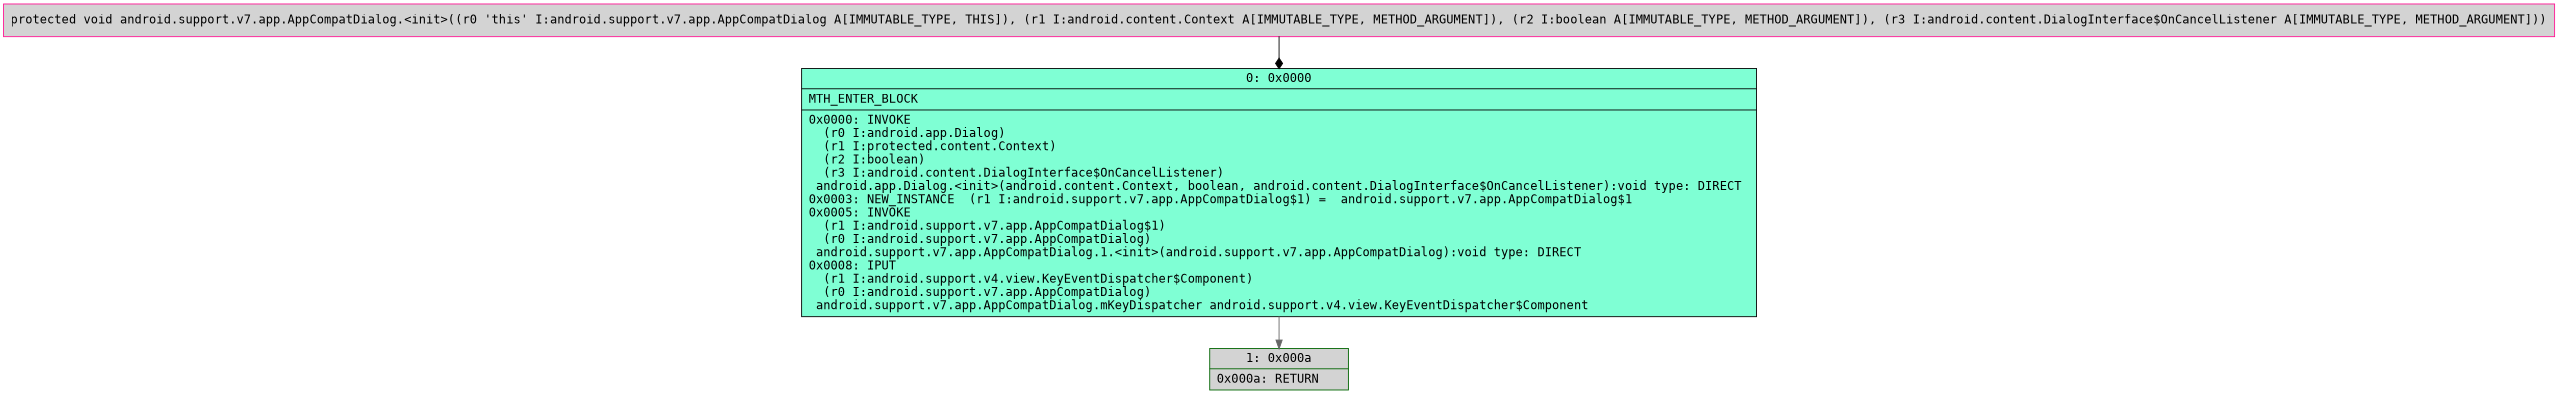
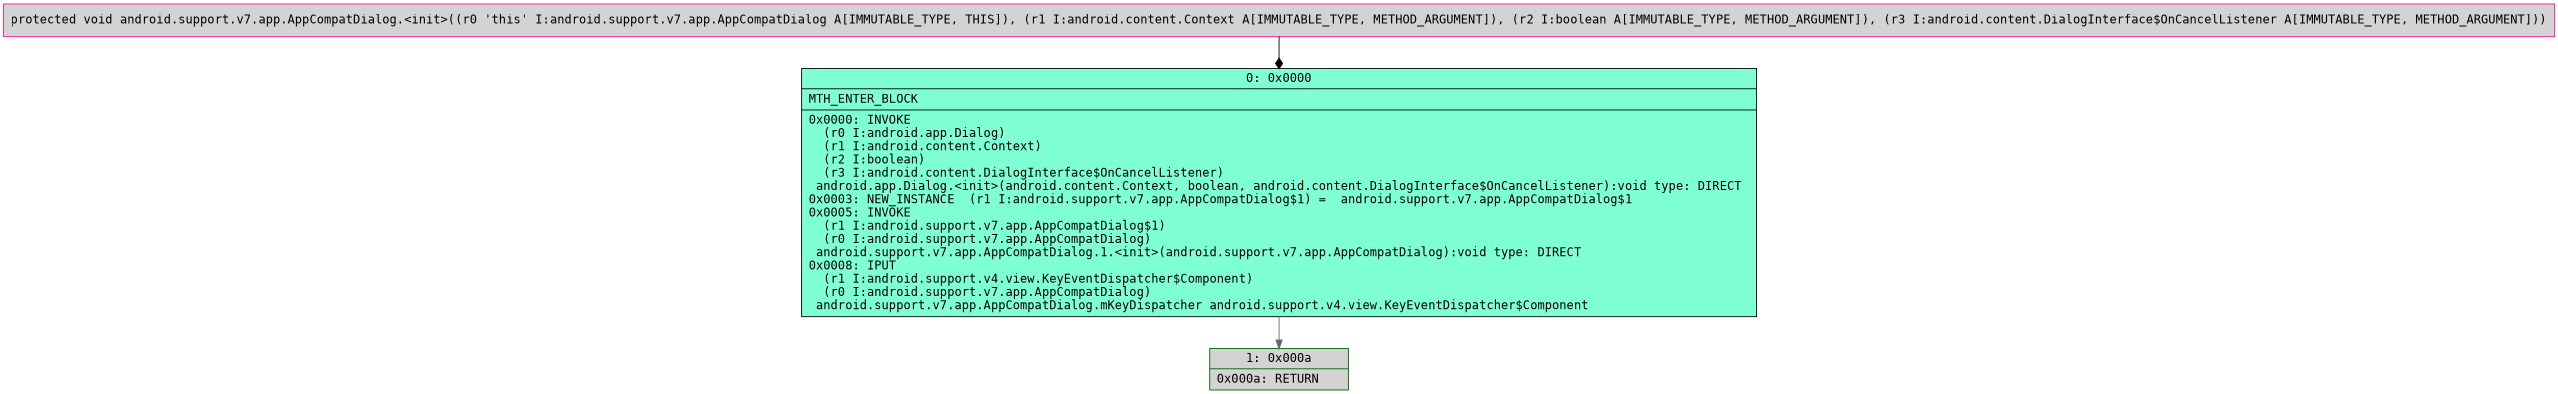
  digraph {
    fontname="DejaVu Sans Mono"
    node [shape=record style=filled fillcolor=lightgrey fontname="DejaVu Sans Mono"]
    edge [fontname="DejaVu Sans Mono"]
-   n1 [label="{0\:\ 0x0000|MTH_ENTER_BLOCK\l|0x0000: INVOKE  \l  (r0 I:android.app.Dialog)\l  (r1 I:protected.content.Context)\l  (r2 I:boolean)\l  (r3 I:android.content.DialogInterface$OnCancelListener)\l android.app.Dialog.\<init\>(android.content.Context, boolean, android.content.DialogInterface$OnCancelListener):void type: DIRECT \l0x0003: NEW_INSTANCE  (r1 I:android.support.v7.app.AppCompatDialog$1) =  android.support.v7.app.AppCompatDialog$1 \l0x0005: INVOKE  \l  (r1 I:android.support.v7.app.AppCompatDialog$1)\l  (r0 I:android.support.v7.app.AppCompatDialog)\l android.support.v7.app.AppCompatDialog.1.\<init\>(android.support.v7.app.AppCompatDialog):void type: DIRECT \l0x0008: IPUT  \l  (r1 I:android.support.v4.view.KeyEventDispatcher$Component)\l  (r0 I:android.support.v7.app.AppCompatDialog)\l android.support.v7.app.AppCompatDialog.mKeyDispatcher android.support.v4.view.KeyEventDispatcher$Component \l}" fillcolor=aquamarine color=black]
+   n1 [label="{0\:\ 0x0000|MTH_ENTER_BLOCK\l|0x0000: INVOKE  \l  (r0 I:android.app.Dialog)\l  (r1 I:android.content.Context)\l  (r2 I:boolean)\l  (r3 I:android.content.DialogInterface$OnCancelListener)\l android.app.Dialog.\<init\>(android.content.Context, boolean, android.content.DialogInterface$OnCancelListener):void type: DIRECT \l0x0003: NEW_INSTANCE  (r1 I:android.support.v7.app.AppCompatDialog$1) =  android.support.v7.app.AppCompatDialog$1 \l0x0005: INVOKE  \l  (r1 I:android.support.v7.app.AppCompatDialog$1)\l  (r0 I:android.support.v7.app.AppCompatDialog)\l android.support.v7.app.AppCompatDialog.1.\<init\>(android.support.v7.app.AppCompatDialog):void type: DIRECT \l0x0008: IPUT  \l  (r1 I:android.support.v4.view.KeyEventDispatcher$Component)\l  (r0 I:android.support.v7.app.AppCompatDialog)\l android.support.v7.app.AppCompatDialog.mKeyDispatcher android.support.v4.view.KeyEventDispatcher$Component \l}" fillcolor=aquamarine color=black]
    n2 [label="{1\:\ 0x000a|0x000a: RETURN   \l}" color=darkgreen]
    n3 [label="{protected void android.support.v7.app.AppCompatDialog.\<init\>((r0 'this' I:android.support.v7.app.AppCompatDialog A[IMMUTABLE_TYPE, THIS]), (r1 I:android.content.Context A[IMMUTABLE_TYPE, METHOD_ARGUMENT]), (r2 I:boolean A[IMMUTABLE_TYPE, METHOD_ARGUMENT]), (r3 I:android.content.DialogInterface$OnCancelListener A[IMMUTABLE_TYPE, METHOD_ARGUMENT])) }" color=deeppink]
    n1 -> n2 [color=gray40 arrowhead=normal]
    n3 -> n1 [color=black arrowhead=diamond]
  }
